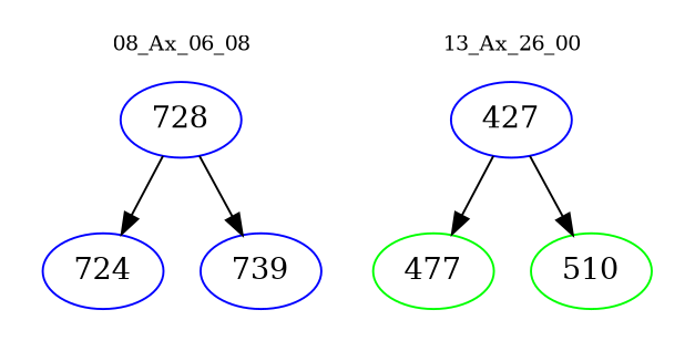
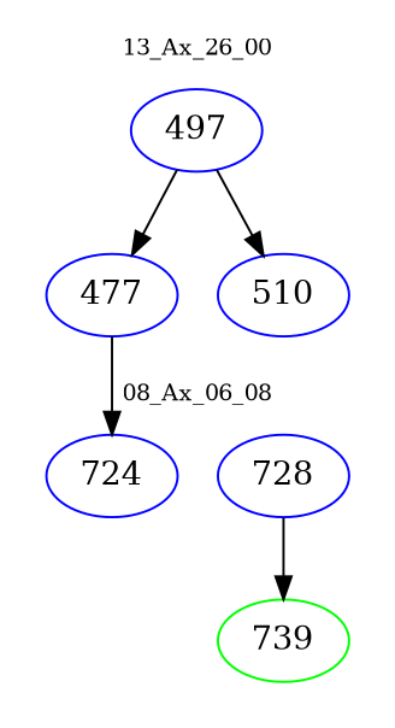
  digraph {
    node [color=blue]
    edge [color=black]
    n1 [label=728]
    n2 [label=724]
-   n3 [label=739]
-   n4 [label=427]
-   n5 [color=green label=477]
-   n6 [color=green label=510]
+   n3 [color=green label=739]
+   n4 [label=497]
+   n5 [label=477]
+   n6 [label=510]
    subgraph cluster_1 {
      color=white
      fontsize=10
      label="08_Ax_06_08"
      n1
      n2
      n3
    }
    subgraph cluster_2 {
      color=white
      fontsize=10
      label="13_Ax_26_00"
      n4
      n5
      n6
    }
-   n1 -> n2
+   n5 -> n2
    n1 -> n3
    n4 -> n5
    n4 -> n6
  }
